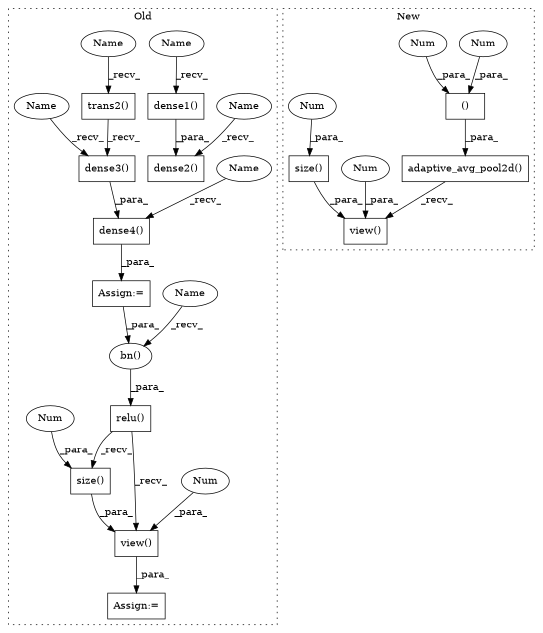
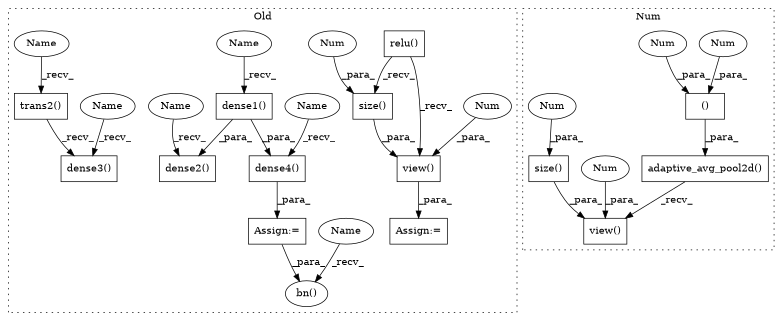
  digraph {
    node [a=75 l=4 shape=box]
    n1 [l="12,1" label="dense4()" s="2905,2920"]
    n2 [l="12,1" label="trans2()" s="2817,2845"]
    n3 [l="8,1" label="bn()" s="2956,2967" shape=ellipse]
    n4 [l="12,1" label="dense1()" s="2785,2800"]
    n5 [l="9,1" label="view()" s="2986,3010"]
    n6 [a=76 l=2 label=Num s=3008 shape=ellipse]
    n7 [l="12,1" label="dense3()" s="2873,2888"]
    n8 [l="7,1" label="relu()" s="2949,2968"]
    n9 [l="12,1" label="dense2()" s="2829,2844"]
    n10 [a=68 l=3 label="Assign:=" s=2983]
    n11 [a=68 l=3 label="Assign:=" s=2902]
    n12 [l="9,1" label="size()" s="2995,3005"]
    n13 [a=76 l=1 label=Num s=3004 shape=ellipse]
    n14 [a=87 label=Name s=2905 shape=ellipse]
    n15 [a=87 label=Name s=2829 shape=ellipse]
    n16 [a=87 label=Name s=2956 shape=ellipse]
    n17 [a=87 label=Name s=2873 shape=ellipse]
    n18 [a=87 label=Name s=2817 shape=ellipse]
    n19 [a=87 label=Name s=2785 shape=ellipse]
    n20 [l="22,1" label="adaptive_avg_pool2d()" s="5119,5152"]
    n21 [a=54 l=3 label="()" s=5148]
    n22 [a=76 l=1 label=Num s=5150 shape=ellipse]
    n23 [a=76 l=1 label=Num s=5147 shape=ellipse]
    n24 [l="40,1" label="view()" s="5119,5179"]
    n25 [a=76 l=2 label=Num s=5177 shape=ellipse]
    n26 [l="14,1" label="size()" s="5159,5174"]
    n27 [a=76 l=1 label=Num s=5173 shape=ellipse]
    subgraph cluster_1 {
      label=Old
      style=dotted
      n1
      n2
      n3
      n4
      n5
      n6
      n7
      n8
      n9
      n10
      n11
      n12
      n13
      n14
      n15
      n16
      n17
      n18
      n19
    }
    subgraph cluster_2 {
-     label=New
+     label=Num
      style=dotted
      n20
      n21
      n22
      n23
      n24
      n25
      n26
      n27
    }
    n1 -> n11 [label=_para_]
    n2 -> n7 [label=_recv_]
-   n3 -> n8 [label=_para_]
    n4 -> n9 [label=_para_]
    n5 -> n10 [label=_para_]
    n6 -> n5 [label=_para_]
-   n7 -> n1 [label=_para_]
+   n4 -> n1 [label=_para_]
    n8 -> n5 [label=_recv_]
    n8 -> n12 [label=_recv_]
    n11 -> n3 [label=_para_]
    n12 -> n5 [label=_para_]
    n13 -> n12 [label=_para_]
    n14 -> n1 [label=_recv_]
    n15 -> n9 [label=_recv_]
    n16 -> n3 [label=_recv_]
    n17 -> n7 [label=_recv_]
    n18 -> n2 [label=_recv_]
    n19 -> n4 [label=_recv_]
    n20 -> n24 [label=_recv_]
    n21 -> n20 [label=_para_]
    n22 -> n21 [label=_para_]
    n23 -> n21 [label=_para_]
    n25 -> n24 [label=_para_]
    n26 -> n24 [label=_para_]
    n27 -> n26 [label=_para_]
  }
